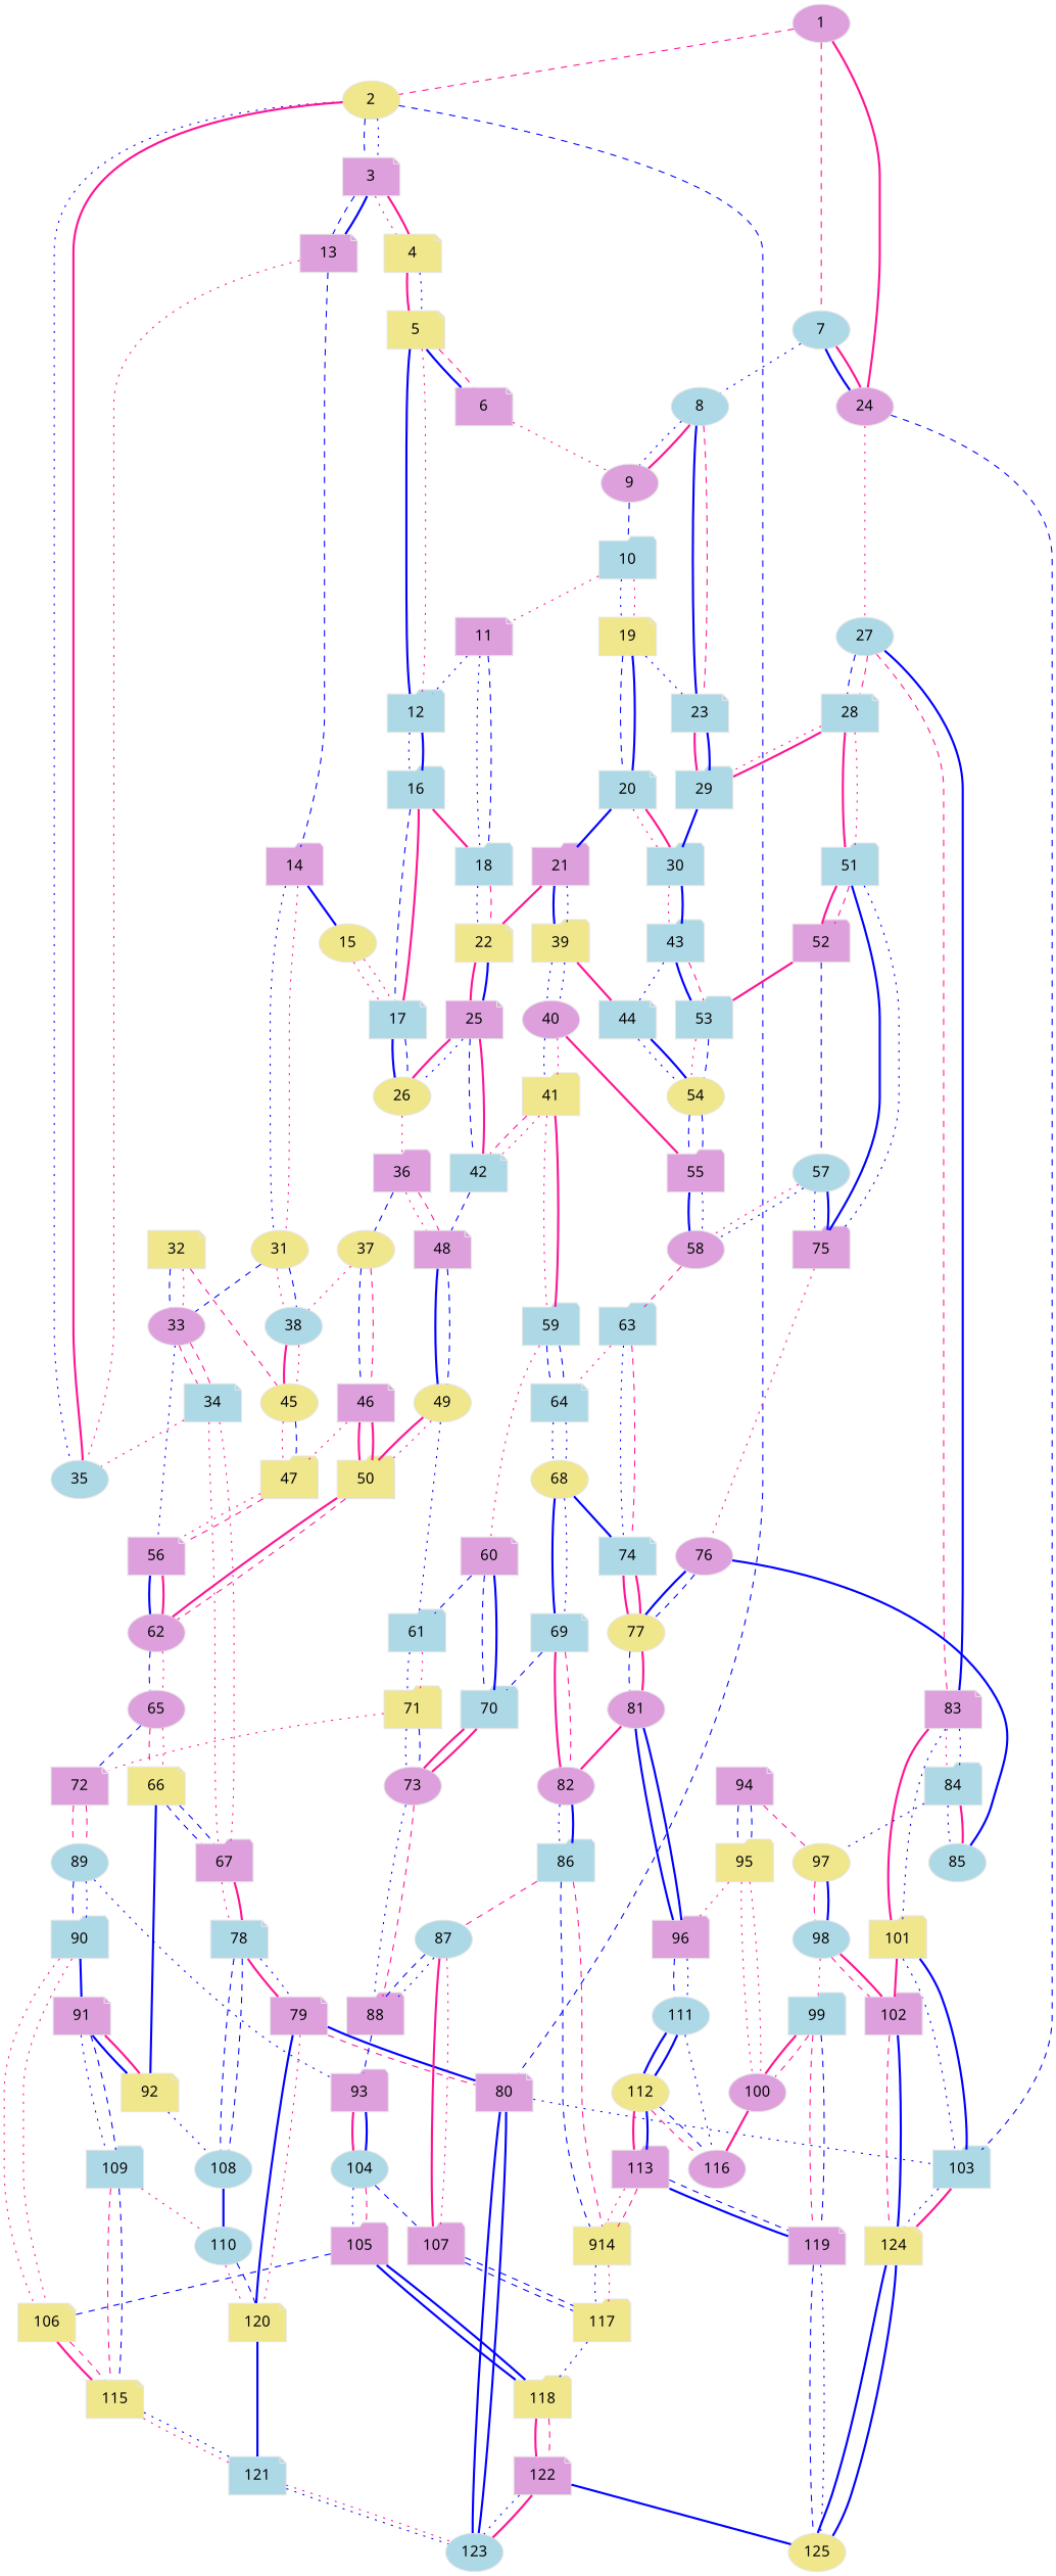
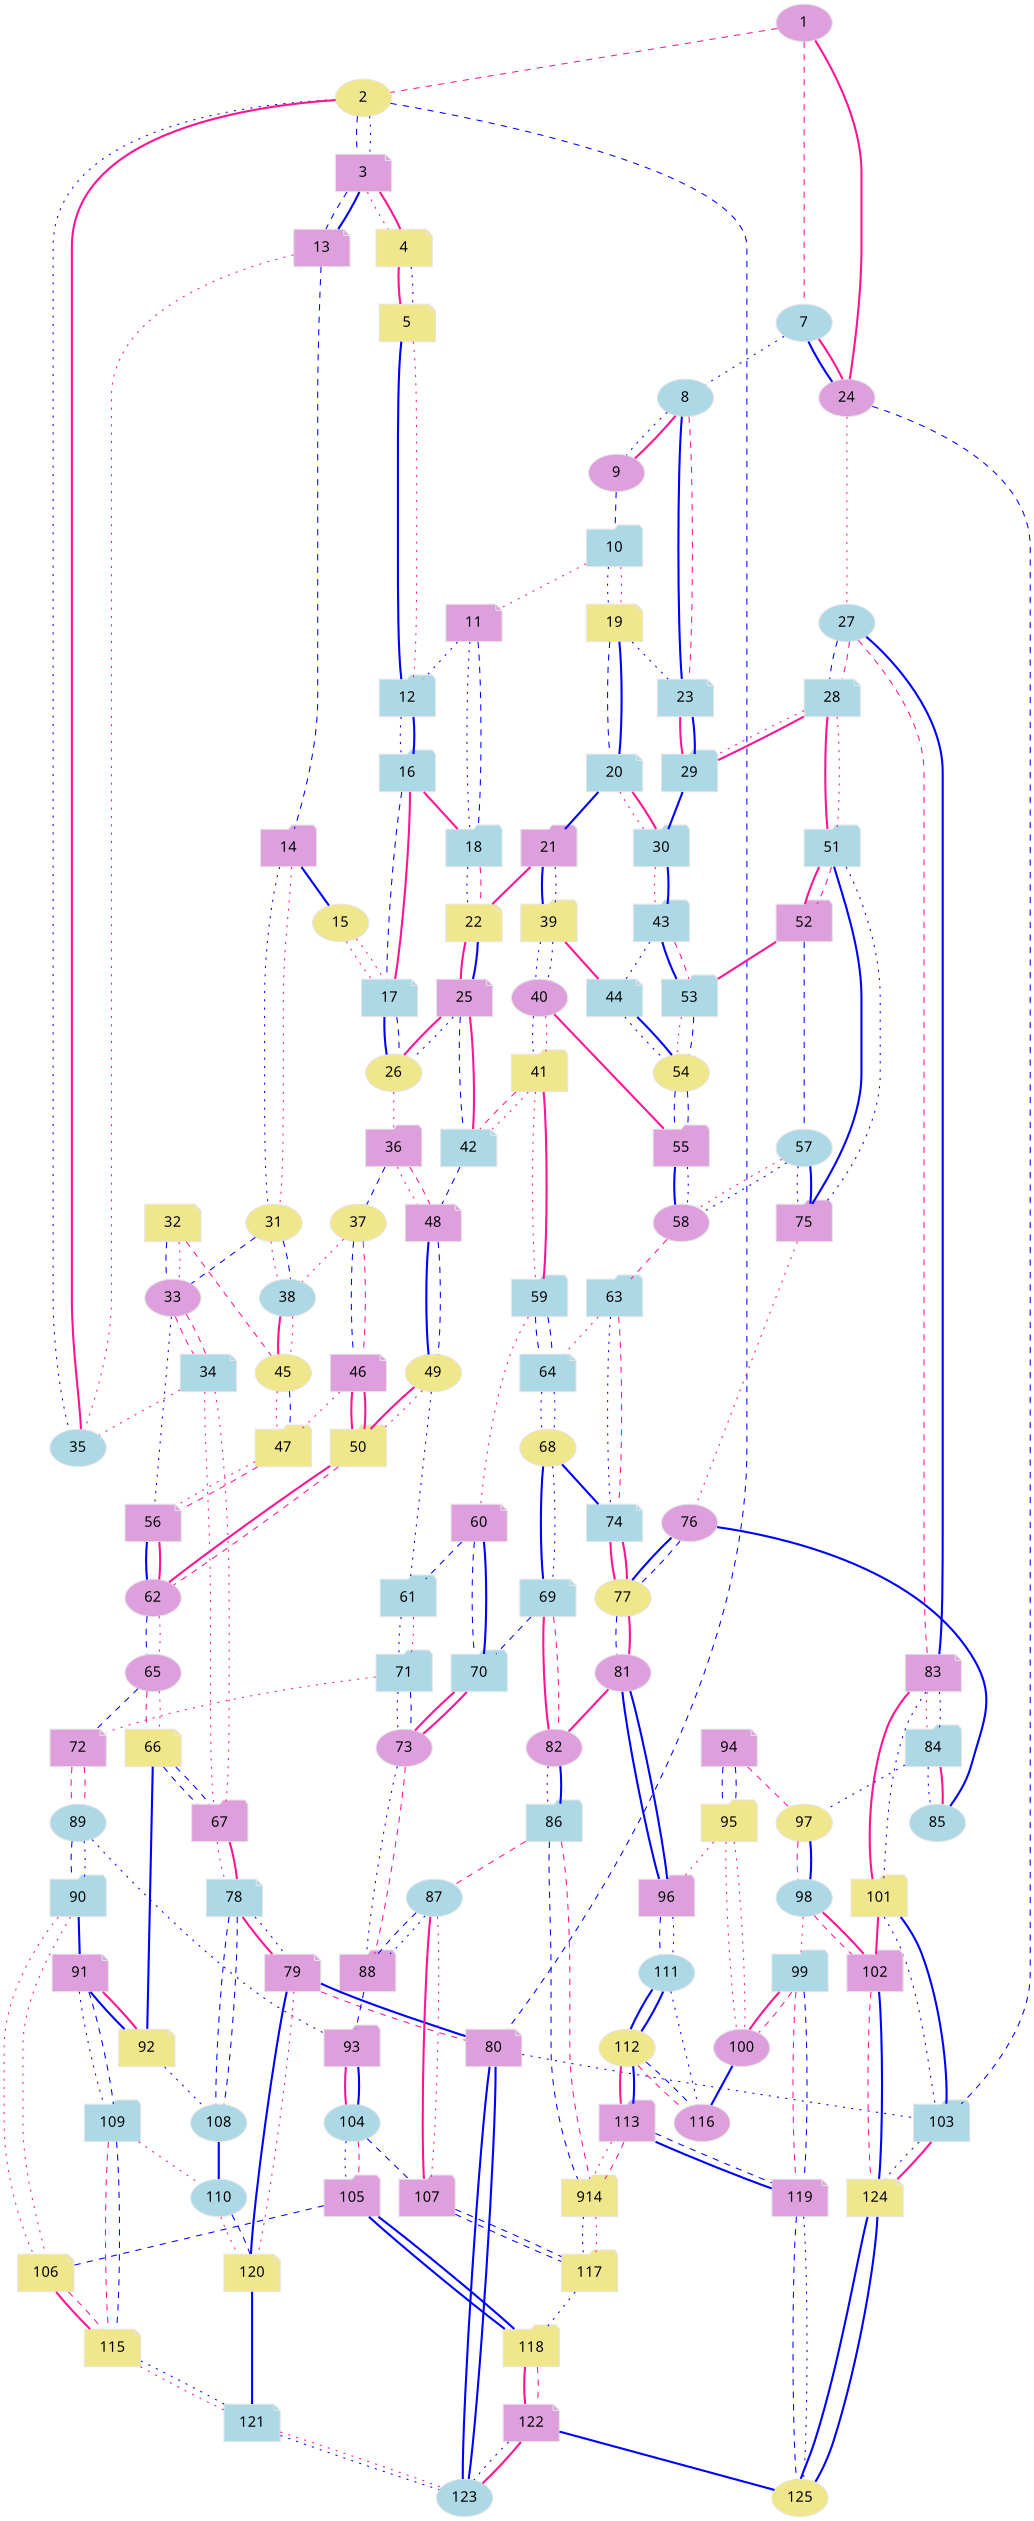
  graph {
    fontname="Noto Sans"
    node [color=gray90 fillcolor=lightblue fontname="Noto Sans" shape=folder style=filled]
    edge [color=blue fontname="Noto Sans" style=dotted]
    1 [fillcolor=plum shape=ellipse]
    2 [fillcolor=khaki shape=ellipse]
    7 [shape=ellipse]
    24 [fillcolor=plum shape=ellipse]
    3 [fillcolor=plum shape=note]
    35 [shape=ellipse]
    80 [fillcolor=plum shape=note]
    8 [shape=ellipse]
    27 [shape=ellipse]
    103
    4 [fillcolor=khaki shape=note]
    13 [fillcolor=plum shape=note]
    123 [shape=ellipse]
    5 [fillcolor=khaki shape=note]
    14 [fillcolor=plum]
-   6 [fillcolor=plum shape=note]
    12
    9 [fillcolor=plum shape=ellipse]
    16
    10
    23 [shape=note]
    29
    11 [fillcolor=plum shape=note]
    19 [fillcolor=khaki shape=note]
    18
    20 [shape=note]
    22 [fillcolor=khaki shape=note]
    17 [shape=note]
    15 [fillcolor=khaki shape=ellipse]
    31 [fillcolor=khaki shape=ellipse]
    38 [shape=ellipse]
    33 [fillcolor=plum shape=ellipse]
    26 [fillcolor=khaki shape=ellipse]
    36 [fillcolor=plum]
    25 [fillcolor=plum shape=note]
    21 [fillcolor=plum]
    30
    39 [fillcolor=khaki]
    43
    40 [fillcolor=plum shape=ellipse]
    44 [shape=note]
    42 [shape=note]
    28 [shape=note]
    83 [fillcolor=plum shape=note]
    124 [fillcolor=khaki shape=note]
    48 [fillcolor=plum shape=note]
    37 [fillcolor=khaki shape=ellipse]
    51
    84
    101 [fillcolor=khaki]
    52 [fillcolor=plum]
    75 [fillcolor=plum]
    53
    32 [fillcolor=khaki shape=note]
    45 [fillcolor=khaki shape=ellipse]
    34 [shape=note]
    56 [fillcolor=plum shape=note]
    47 [fillcolor=khaki]
    67 [fillcolor=plum]
    62 [fillcolor=plum shape=ellipse]
    78 [shape=note]
    46 [fillcolor=plum shape=note]
    49 [fillcolor=khaki shape=ellipse]
    50 [fillcolor=khaki]
    41 [fillcolor=khaki]
    55 [fillcolor=plum]
    54 [fillcolor=khaki shape=ellipse]
    59
    58 [fillcolor=plum shape=ellipse]
    60 [fillcolor=plum shape=note]
    64 [shape=note]
    61
-   71 [fillcolor=khaki]
+   71
    65 [fillcolor=plum shape=ellipse]
    57 [shape=ellipse]
    76 [fillcolor=plum shape=ellipse]
    63
    74 [shape=note]
    70
    68 [fillcolor=khaki shape=ellipse]
    73 [fillcolor=plum shape=ellipse]
    72 [fillcolor=plum shape=note]
    66 [fillcolor=khaki shape=note]
    77 [fillcolor=khaki shape=ellipse]
    69 [shape=note]
    92 [fillcolor=khaki shape=note]
    89 [shape=ellipse]
    108 [shape=ellipse]
    79 [fillcolor=plum shape=note]
    82 [fillcolor=plum shape=ellipse]
    86
    88 [fillcolor=plum]
    93 [fillcolor=plum]
    90
    81 [fillcolor=plum shape=ellipse]
    85 [shape=ellipse]
    96 [fillcolor=plum]
    120 [fillcolor=khaki shape=note]
    110 [shape=ellipse]
    121 [shape=note]
    111 [shape=ellipse]
    87 [shape=ellipse]
    n103 [fillcolor=khaki label=914]
    97 [fillcolor=khaki shape=ellipse]
    102 [fillcolor=plum]
    98 [shape=ellipse]
    94 [fillcolor=plum shape=note]
    95 [fillcolor=khaki]
    107 [fillcolor=plum]
    117 [fillcolor=khaki]
    104 [shape=ellipse]
    91 [fillcolor=plum shape=note]
    106 [fillcolor=khaki shape=note]
    109
    115 [fillcolor=khaki shape=note]
    105 [fillcolor=plum]
    100 [fillcolor=plum shape=ellipse]
    116 [fillcolor=plum shape=ellipse]
    112 [fillcolor=khaki shape=ellipse]
    99
    119 [fillcolor=plum shape=note]
    125 [fillcolor=khaki shape=ellipse]
    118 [fillcolor=khaki]
    122 [fillcolor=plum shape=note]
    113 [fillcolor=plum]
    1 -- 2 [color=deeppink style=dashed]
    1 -- 7 [color=deeppink style=dashed]
    1 -- 24 [color=deeppink style=bold]
    2 -- 3 [style=dashed]
    2 -- 3
    2 -- 35
    2 -- 35 [color=deeppink style=bold]
    2 -- 80 [style=dashed]
    7 -- 24 [style=bold]
    7 -- 24 [color=deeppink style=bold]
    7 -- 8
    24 -- 27 [color=deeppink]
    24 -- 103 [style=dashed]
    3 -- 4 [color=deeppink]
    3 -- 4 [color=deeppink style=bold]
    3 -- 13 [style=dashed]
    3 -- 13 [style=bold]
    80 -- 103
    80 -- 123 [style=bold]
    80 -- 123 [style=bold]
    8 -- 9
    8 -- 9 [color=deeppink style=bold]
    8 -- 23 [style=bold]
    8 -- 23 [color=deeppink style=dashed]
    27 -- 28 [style=dashed]
    27 -- 28 [color=deeppink style=dashed]
    27 -- 83 [color=deeppink style=dashed]
    27 -- 83 [style=bold]
    103 -- 124
    103 -- 124 [color=deeppink style=bold]
    4 -- 5 [color=deeppink style=bold]
    4 -- 5
    13 -- 35 [color=deeppink]
    13 -- 14 [style=dashed]
-   5 -- 6 [style=bold]
-   5 -- 6 [color=deeppink style=dashed]
    5 -- 12 [style=bold]
    5 -- 12 [color=deeppink]
    14 -- 15 [style=bold]
    14 -- 31
    14 -- 31 [color=deeppink]
-   6 -- 9 [color=deeppink]
    12 -- 16
    12 -- 16 [style=bold]
    9 -- 10 [style=dashed]
    16 -- 18 [color=deeppink style=bold]
    16 -- 17 [style=dashed]
    16 -- 17 [color=deeppink style=bold]
    10 -- 11 [color=deeppink]
    10 -- 19
    10 -- 19 [color=deeppink]
    23 -- 29 [color=deeppink style=bold]
    23 -- 29 [style=bold]
    29 -- 30 [style=bold]
    11 -- 12
    11 -- 18
    11 -- 18 [style=dashed]
    19 -- 23
    19 -- 20 [style=dashed]
    19 -- 20 [style=bold]
    18 -- 22
    18 -- 22 [color=deeppink style=dashed]
    20 -- 21 [style=bold]
    20 -- 30 [color=deeppink]
    20 -- 30 [color=deeppink style=bold]
    22 -- 25 [color=deeppink style=bold]
    22 -- 25 [style=bold]
    17 -- 26 [style=bold]
    17 -- 26 [style=dashed]
    15 -- 17 [color=deeppink]
    15 -- 17 [color=deeppink]
    31 -- 38 [color=deeppink]
    31 -- 38 [style=dashed]
    31 -- 33 [style=dashed]
    38 -- 45 [color=deeppink style=bold]
    38 -- 45 [color=deeppink]
    33 -- 34 [color=deeppink style=dashed]
    33 -- 34 [color=deeppink style=dashed]
    33 -- 56
    26 -- 36 [color=deeppink]
    36 -- 48 [color=deeppink]
    36 -- 48 [color=deeppink style=dashed]
    36 -- 37 [style=dashed]
    25 -- 26 [color=deeppink style=bold]
    25 -- 26
    25 -- 42 [style=dashed]
    25 -- 42 [color=deeppink style=bold]
    21 -- 22 [color=deeppink style=bold]
    21 -- 39 [style=bold]
    21 -- 39
    30 -- 43 [color=deeppink]
    30 -- 43 [style=bold]
    39 -- 40
    39 -- 40
    39 -- 44 [color=deeppink style=bold]
    43 -- 44
    43 -- 53 [style=bold]
    43 -- 53 [color=deeppink style=dashed]
    40 -- 41
    40 -- 41 [color=deeppink]
    40 -- 55 [color=deeppink style=bold]
    44 -- 54
    44 -- 54 [style=bold]
    42 -- 48 [style=dashed]
    28 -- 29 [color=deeppink]
    28 -- 29 [color=deeppink style=bold]
    28 -- 51 [color=deeppink style=bold]
    28 -- 51 [color=deeppink]
    83 -- 84 [color=deeppink]
    83 -- 84
    83 -- 101 [color=deeppink style=bold]
    83 -- 101
    124 -- 125 [style=bold]
    124 -- 125 [style=bold]
    48 -- 49 [style=bold]
    48 -- 49 [style=dashed]
    37 -- 38 [color=deeppink]
    37 -- 46 [style=dashed]
    37 -- 46 [color=deeppink style=dashed]
    51 -- 52 [color=deeppink style=bold]
    51 -- 52 [color=deeppink style=dashed]
    51 -- 75 [style=bold]
    51 -- 75
    84 -- 85
    84 -- 85 [color=deeppink style=bold]
    84 -- 97
    101 -- 103
    101 -- 103 [style=bold]
    101 -- 102 [color=deeppink style=bold]
    52 -- 53 [color=deeppink style=bold]
    52 -- 57 [style=dashed]
    75 -- 76 [color=deeppink]
    53 -- 54 [color=deeppink]
    53 -- 54 [style=dashed]
    32 -- 33 [style=dashed]
    32 -- 33 [color=deeppink]
    32 -- 45 [color=deeppink style=dashed]
    45 -- 47 [color=deeppink]
    45 -- 47 [style=dashed]
    34 -- 35 [color=deeppink]
    34 -- 67 [color=deeppink]
    34 -- 67 [color=deeppink]
    56 -- 62 [style=bold]
    56 -- 62 [color=deeppink style=bold]
    47 -- 56 [color=deeppink]
    47 -- 56 [color=deeppink style=dashed]
    67 -- 78 [color=deeppink]
    67 -- 78 [color=deeppink style=bold]
    62 -- 65 [style=dashed]
    62 -- 65 [color=deeppink]
    78 -- 108 [style=dashed]
    78 -- 108 [style=dashed]
    78 -- 79 [color=deeppink style=bold]
    78 -- 79
    46 -- 47 [color=deeppink]
    46 -- 50 [color=deeppink style=bold]
    46 -- 50 [color=deeppink style=bold]
    49 -- 50 [color=deeppink style=bold]
    49 -- 50 [color=deeppink]
    49 -- 61
    50 -- 62 [color=deeppink style=bold]
    50 -- 62 [color=deeppink style=dashed]
    41 -- 42 [color=deeppink style=dashed]
    41 -- 42 [color=deeppink]
    41 -- 59 [color=deeppink]
    41 -- 59 [color=deeppink style=bold]
    55 -- 58 [style=bold]
    55 -- 58
    54 -- 55 [style=dashed]
    54 -- 55 [style=dashed]
    59 -- 60 [color=deeppink]
    59 -- 64 [style=dashed]
    59 -- 64 [style=dashed]
    58 -- 63 [color=deeppink style=dashed]
    60 -- 61 [style=dashed]
    60 -- 70 [style=dashed]
    60 -- 70 [style=bold]
    64 -- 68
    64 -- 68
    61 -- 71
    61 -- 71 [color=deeppink]
    71 -- 73
    71 -- 73 [style=dashed]
    71 -- 72 [color=deeppink]
    65 -- 72 [style=dashed]
    65 -- 66 [color=deeppink style=dashed]
    65 -- 66 [color=deeppink]
    57 -- 75
    57 -- 75 [style=bold]
    57 -- 58 [color=deeppink]
    57 -- 58
    76 -- 77 [style=bold]
    76 -- 77 [style=dashed]
    76 -- 85 [style=bold]
    63 -- 64 [color=deeppink]
    63 -- 74
    63 -- 74 [color=deeppink style=dashed]
    74 -- 77 [color=deeppink style=bold]
    74 -- 77 [color=deeppink style=bold]
    70 -- 73 [color=deeppink style=bold]
    70 -- 73 [color=deeppink style=bold]
    68 -- 74 [style=bold]
    68 -- 69 [style=bold]
    68 -- 69
    73 -- 88
    73 -- 88 [color=deeppink style=dashed]
    72 -- 89 [color=deeppink style=dashed]
    72 -- 89 [color=deeppink style=dashed]
    66 -- 67 [style=dashed]
    66 -- 67 [style=dashed]
    66 -- 92 [style=bold]
    77 -- 81 [style=dashed]
    77 -- 81 [color=deeppink style=bold]
    69 -- 70 [style=dashed]
    69 -- 82 [color=deeppink style=bold]
    69 -- 82 [color=deeppink style=dashed]
    92 -- 108
    89 -- 93
    89 -- 90 [style=dashed]
    89 -- 90
    108 -- 110 [style=bold]
    79 -- 80 [color=deeppink style=dashed]
    79 -- 80 [style=bold]
    79 -- 120 [style=bold]
    79 -- 120 [color=deeppink]
    82 -- 86
    82 -- 86 [style=bold]
    86 -- 87 [color=deeppink style=dashed]
    86 -- n103 [style=dashed]
    86 -- n103 [color=deeppink style=dashed]
    88 -- 93 [style=dashed]
    93 -- 104 [color=deeppink style=bold]
    93 -- 104 [style=bold]
    90 -- 91 [style=bold]
    90 -- 106 [color=deeppink]
    90 -- 106 [color=deeppink]
    81 -- 82 [color=deeppink style=bold]
    81 -- 96 [style=bold]
    81 -- 96 [style=bold]
    96 -- 111 [style=dashed]
    96 -- 111
    120 -- 121 [style=bold]
    110 -- 120 [color=deeppink]
    110 -- 120 [style=dashed]
    121 -- 123
    121 -- 123 [color=deeppink]
    111 -- 116
    111 -- 112 [style=bold]
    111 -- 112 [style=bold]
    87 -- 88 [style=dashed]
    87 -- 88
    87 -- 107 [color=deeppink style=bold]
    87 -- 107 [color=deeppink]
    n103 -- 117
    n103 -- 117 [color=deeppink]
    97 -- 98 [color=deeppink style=dashed]
    97 -- 98 [style=bold]
    102 -- 124 [color=deeppink style=dashed]
    102 -- 124 [style=bold]
    98 -- 102 [color=deeppink style=dashed]
    98 -- 102 [color=deeppink style=bold]
    98 -- 99 [color=deeppink]
    94 -- 97 [color=deeppink style=dashed]
    94 -- 95 [style=dashed]
    94 -- 95 [style=dashed]
    95 -- 96 [color=deeppink]
    95 -- 100 [color=deeppink]
    95 -- 100 [color=deeppink]
    107 -- 117 [style=dashed]
    107 -- 117 [style=dashed]
    117 -- 118
    104 -- 107 [style=dashed]
    104 -- 105
    104 -- 105 [color=deeppink style=dashed]
    91 -- 92 [style=bold]
    91 -- 92 [color=deeppink style=bold]
    91 -- 109
    91 -- 109 [style=dashed]
    106 -- 115 [color=deeppink style=bold]
    106 -- 115 [color=deeppink style=dashed]
    109 -- 110 [color=deeppink]
    109 -- 115 [color=deeppink style=dashed]
    109 -- 115 [style=dashed]
    115 -- 121 [color=deeppink]
    115 -- 121
    105 -- 106 [style=dashed]
    105 -- 118 [style=bold]
    105 -- 118 [style=bold]
-   100 -- 116 [color=deeppink style=bold]
+   100 -- 116 [style=bold]
    112 -- 116 [color=deeppink style=dashed]
    112 -- 116 [style=dashed]
    112 -- 113 [color=deeppink style=bold]
    112 -- 113 [style=bold]
    99 -- 100 [color=deeppink style=bold]
    99 -- 100 [color=deeppink style=dashed]
    99 -- 119 [color=deeppink style=dashed]
    99 -- 119 [style=dashed]
    119 -- 125 [style=dashed]
    119 -- 125
    118 -- 122 [color=deeppink style=bold]
    118 -- 122 [color=deeppink style=dashed]
    122 -- 123
    122 -- 123 [color=deeppink style=bold]
    122 -- 125 [style=bold]
    113 -- n103 [color=deeppink]
    113 -- n103 [color=deeppink style=dashed]
    113 -- 119 [style=bold]
    113 -- 119 [style=dashed]
  }
